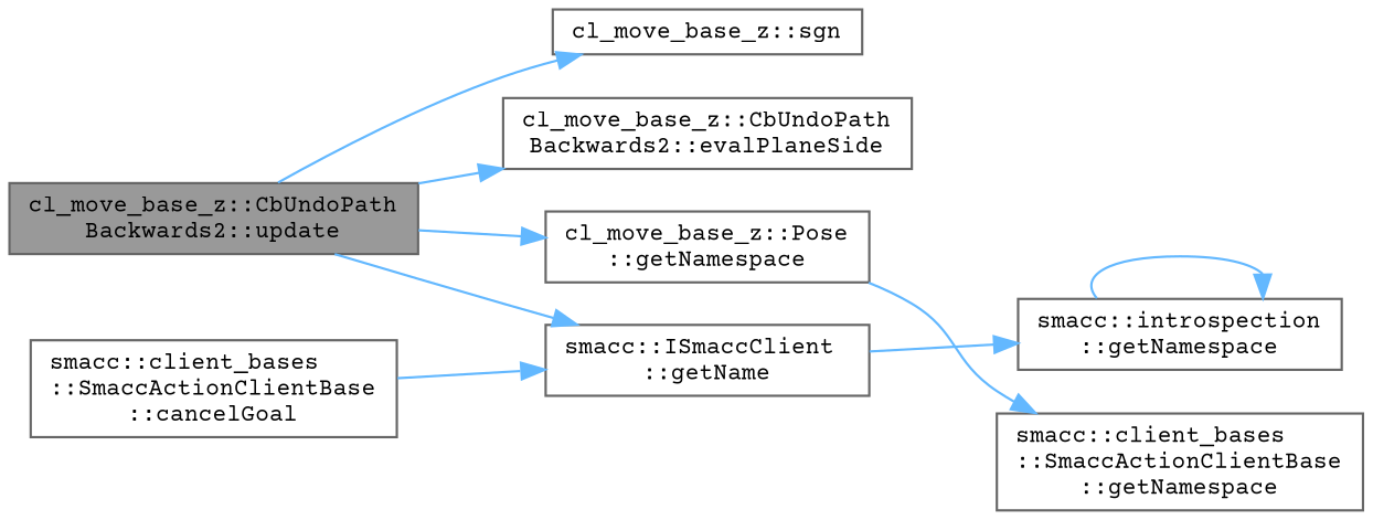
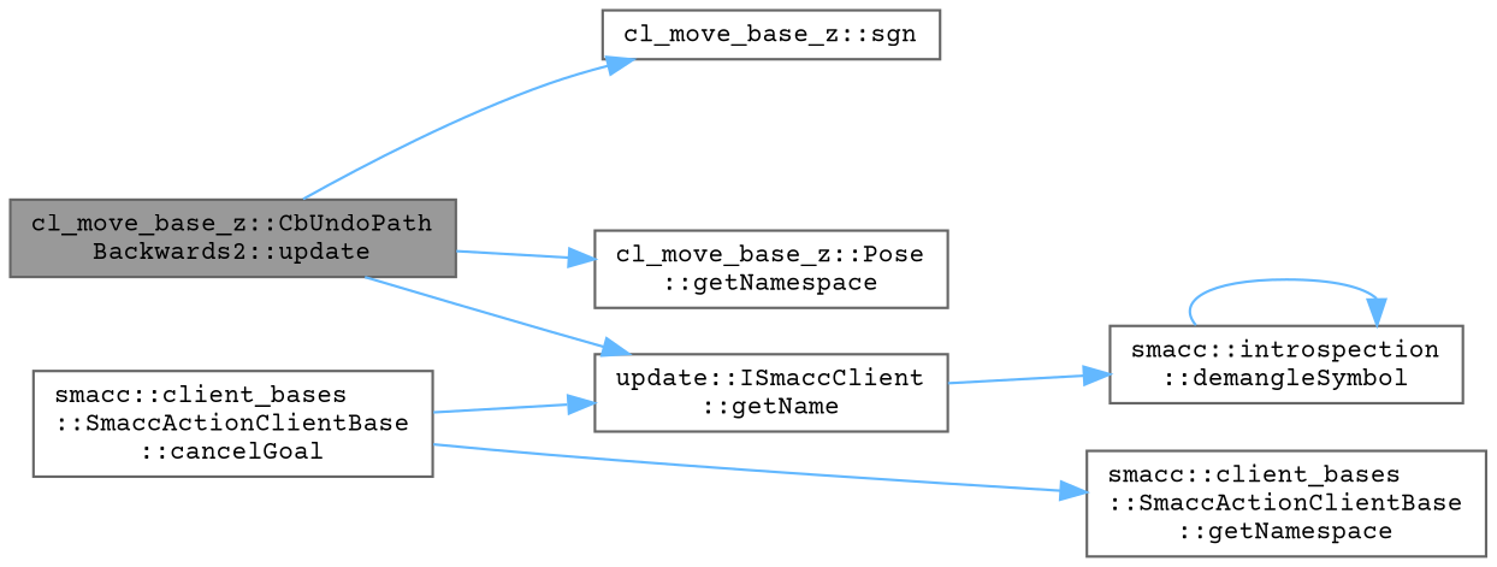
  digraph {
    fontname="Courier Prime"
    rankdir=LR
    node [color=grey40 fillcolor=white fontname="Courier Prime" fontsize=10 shape=box style=filled]
    edge [color=steelblue1 fontname="Courier Prime" fontsize=10 labelfontname=Helvetica labelfontsize=10 style=solid]
    n1 [color=gray40 fillcolor=grey60 fontcolor=black height=0.2 label="cl_move_base_z::CbUndoPath\lBackwards2::update" width=0.4]
-   n2 [height=0.2 label="cl_move_base_z::CbUndoPath\lBackwards2::evalPlaneSide" width=0.4]
    n3 [height=0.2 label="cl_move_base_z::sgn" width=0.4]
    n4 [height=0.2 label="cl_move_base_z::Pose\l::getNamespace" width=0.4]
-   n5 [height=0.2 label="smacc::ISmaccClient\l::getName" width=0.4]
+   n5 [height=0.2 label="update::ISmaccClient\l::getName" width=0.4]
    n6 [height=0.2 label="smacc::client_bases\l::SmaccActionClientBase\l::cancelGoal" width=0.4]
    n7 [height=0.2 label="smacc::client_bases\l::SmaccActionClientBase\l::getNamespace" width=0.4]
-   n8 [height=0.2 label="smacc::introspection\l::getNamespace" width=0.4]
-   n1 -> n2
+   n8 [height=0.2 label="smacc::introspection\l::demangleSymbol" width=0.4]
    n1 -> n3
    n1 -> n4
    n1 -> n5
    n5 -> n8
    n6 -> n5
-   n4 -> n7
+   n6 -> n7
    n8 -> n8
  }
